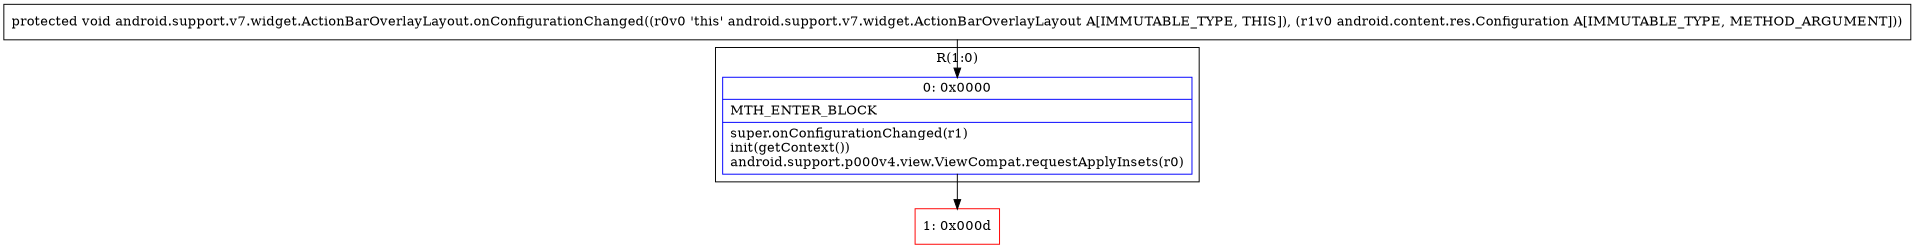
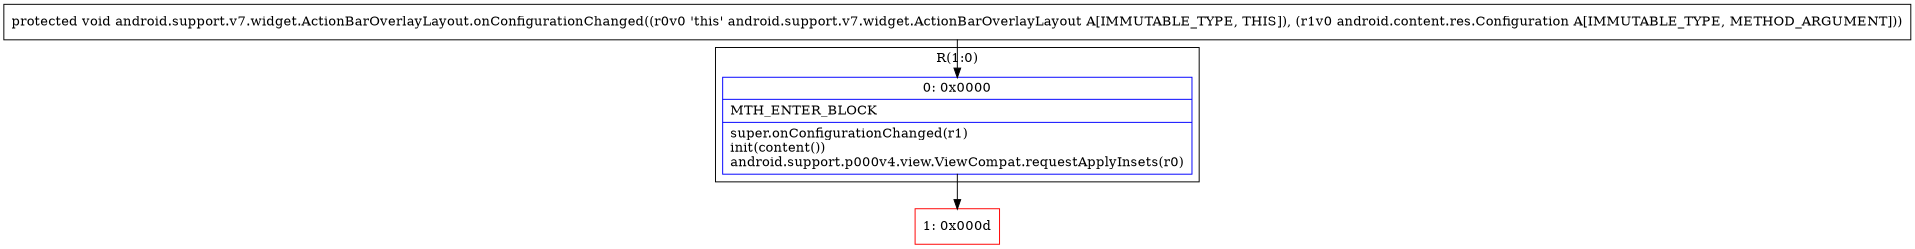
  digraph {
    node [shape=record]
-   n1 [color=blue label="{0\:\ 0x0000|MTH_ENTER_BLOCK\l|super.onConfigurationChanged(r1)\linit(getContext())\landroid.support.p000v4.view.ViewCompat.requestApplyInsets(r0)\l}"]
+   n1 [color=blue label="{0\:\ 0x0000|MTH_ENTER_BLOCK\l|super.onConfigurationChanged(r1)\linit(content())\landroid.support.p000v4.view.ViewCompat.requestApplyInsets(r0)\l}"]
    n2 [color=red label="{1\:\ 0x000d}"]
    n3 [label="{protected void android.support.v7.widget.ActionBarOverlayLayout.onConfigurationChanged((r0v0 'this' android.support.v7.widget.ActionBarOverlayLayout A[IMMUTABLE_TYPE, THIS]), (r1v0 android.content.res.Configuration A[IMMUTABLE_TYPE, METHOD_ARGUMENT])) }"]
    subgraph cluster_1 {
      label="R(1:0)"
      n1
    }
    n1 -> n2
    n3 -> n1
  }
